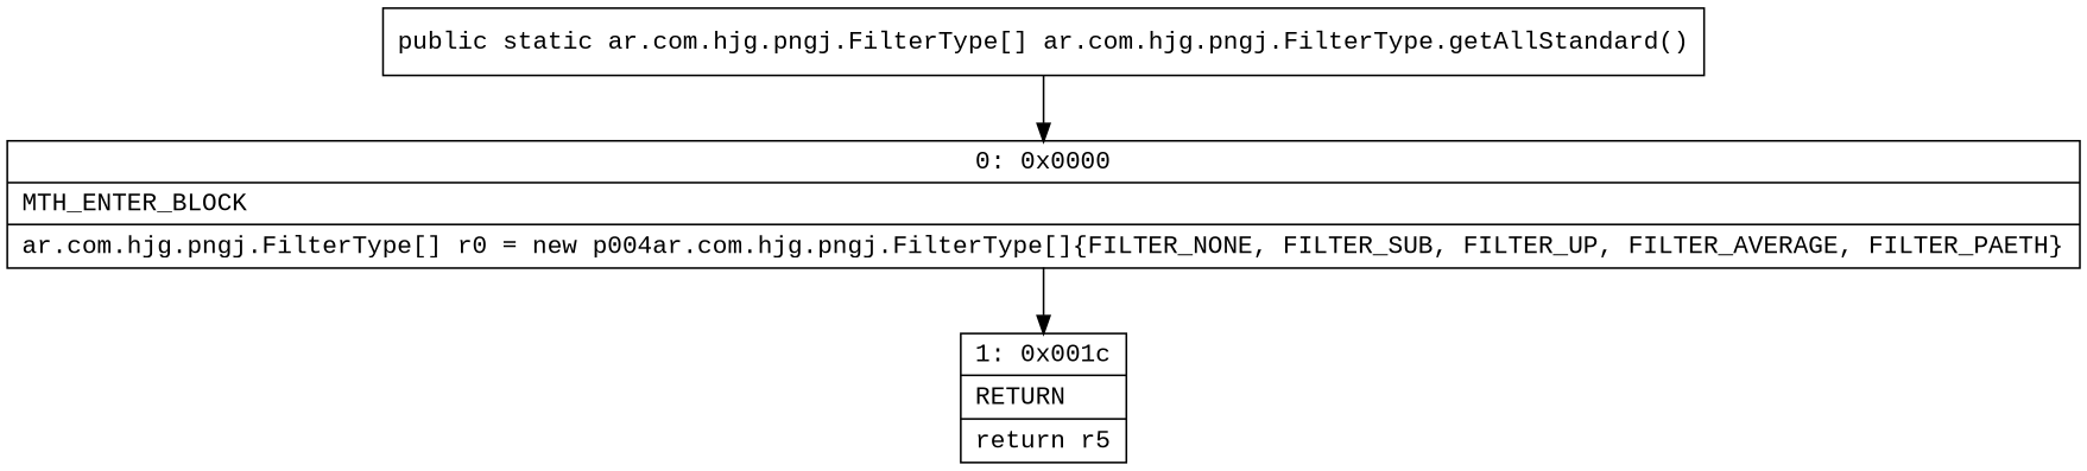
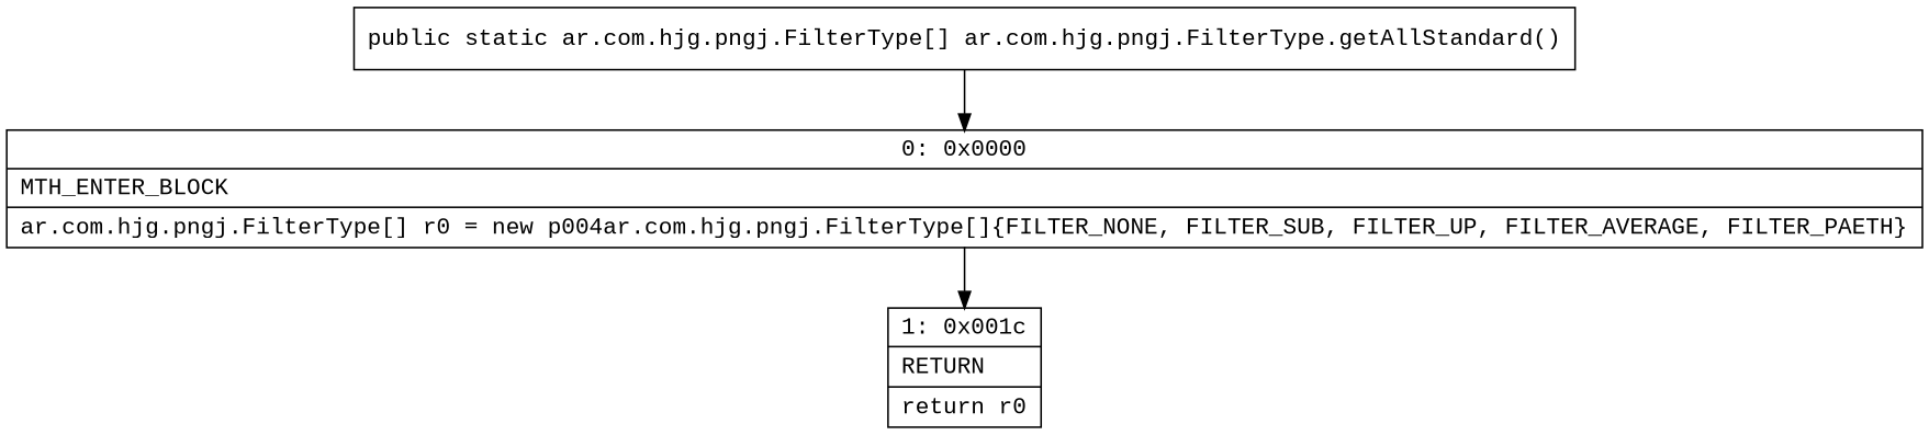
  digraph {
    fontname="Liberation Mono"
    node [shape=record fontname="Liberation Mono"]
    edge [fontname="Liberation Mono"]
    n1 [label="{0\:\ 0x0000|MTH_ENTER_BLOCK\l|ar.com.hjg.pngj.FilterType[] r0 = new p004ar.com.hjg.pngj.FilterType[]\{FILTER_NONE, FILTER_SUB, FILTER_UP, FILTER_AVERAGE, FILTER_PAETH\}\l}"]
-   n2 [label="{1\:\ 0x001c|RETURN\l|return r5\l}"]
+   n2 [label="{1\:\ 0x001c|RETURN\l|return r0\l}"]
    n3 [label="{public static ar.com.hjg.pngj.FilterType[] ar.com.hjg.pngj.FilterType.getAllStandard() }"]
    n1 -> n2
    n3 -> n1
  }
